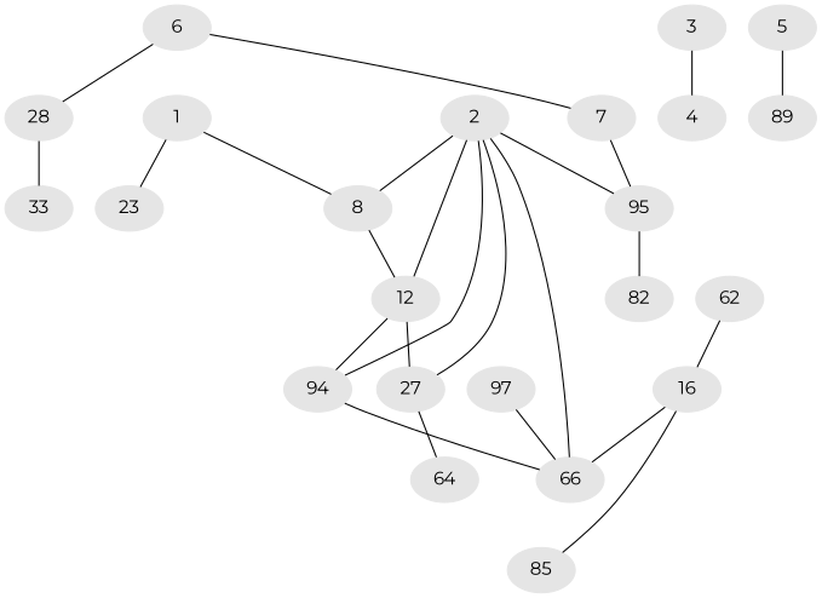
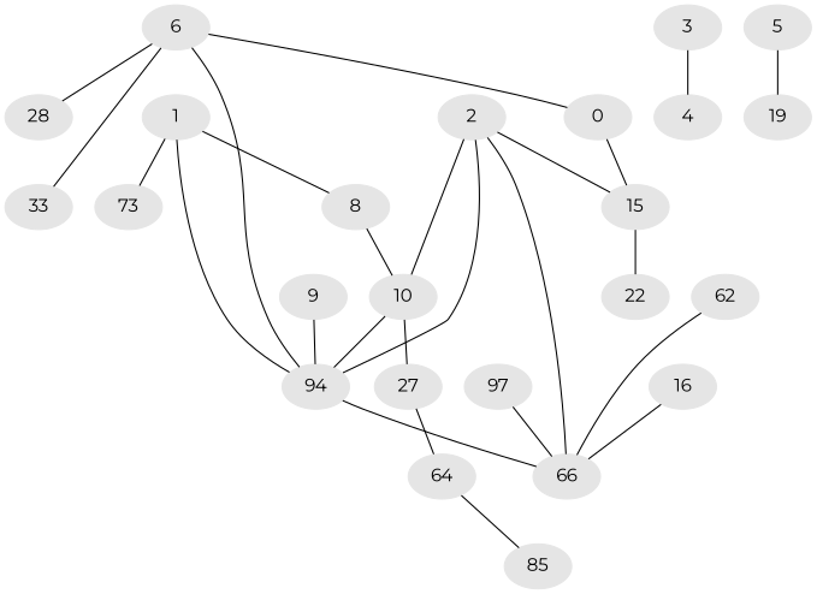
  graph {
    fontname=Montserrat
    node [color=gray90 fontname=Montserrat style=filled]
    edge [fontname=Montserrat weight=1.0]
    1
    8
    n3 [label=94]
-   23
-   10 [label=12]
+   23 [label=73]
+   10
    n6 [label=66]
-   15 [label=95]
-   22 [label=82]
+   15
+   22
    2
    n10 [label=27]
    n11 [label=64]
    3
    4
    5
-   19 [label=89]
+   19
    6
-   7
+   7 [label=0]
    n18 [label=33]
    n19 [label=28]
+   9
    16
    n22 [label=85]
    n23 [label=62]
    n24 [label=97]
    1 -- 8
+   1 -- n3
    1 -- 23
    8 -- 10 [weight=2.0]
    n3 -- n6
    10 -- n3
    10 -- n10
    15 -- 22
-   2 -- 8
    2 -- n3
    2 -- 10 [weight=2.0]
    2 -- n6
    2 -- 15
-   2 -- n10
    n10 -- n11
    3 -- 4
    5 -- 19
+   6 -- n3
    6 -- 7
-   n19 -- n18
+   6 -- n18
    6 -- n19
    7 -- 15
+   9 -- n3
    16 -- n6
-   16 -- n22
-   n23 -- 16
+   n11 -- n22
+   n23 -- n6
    n24 -- n6
  }
